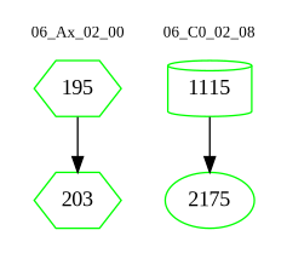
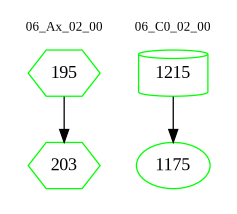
  digraph {
    fontname="Liberation Serif"
    node [color=green fontname="Liberation Serif" shape=hexagon]
    edge [color=black fontname="Liberation Serif"]
    n1 [label=195]
    n2 [label=203]
-   n3 [label=1115 shape=cylinder]
-   n4 [label=2175 shape=ellipse]
+   n3 [label=1215 shape=cylinder]
+   n4 [label=1175 shape=ellipse]
    subgraph cluster_1 {
      color=white
      fontsize=10
      label="06_Ax_02_00"
      n1
      n2
    }
    subgraph cluster_2 {
      color=white
      fontsize=10
-     label="06_C0_02_08"
+     label="06_C0_02_00"
      n3
      n4
    }
    n1 -> n2
    n3 -> n4
  }
